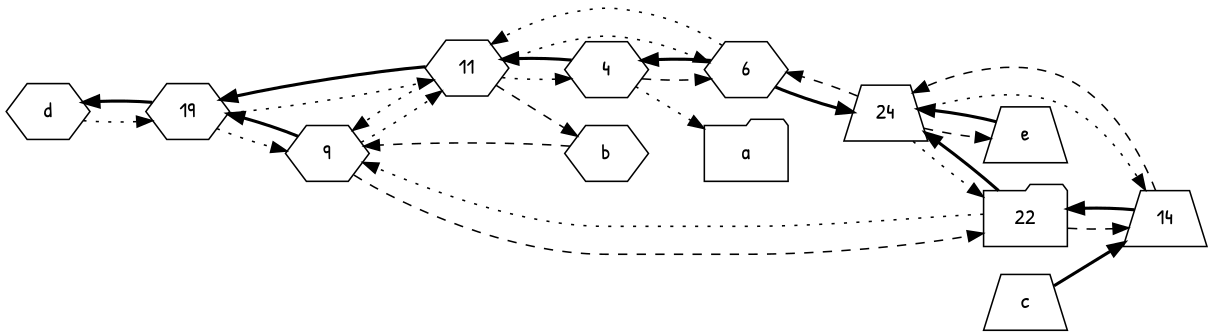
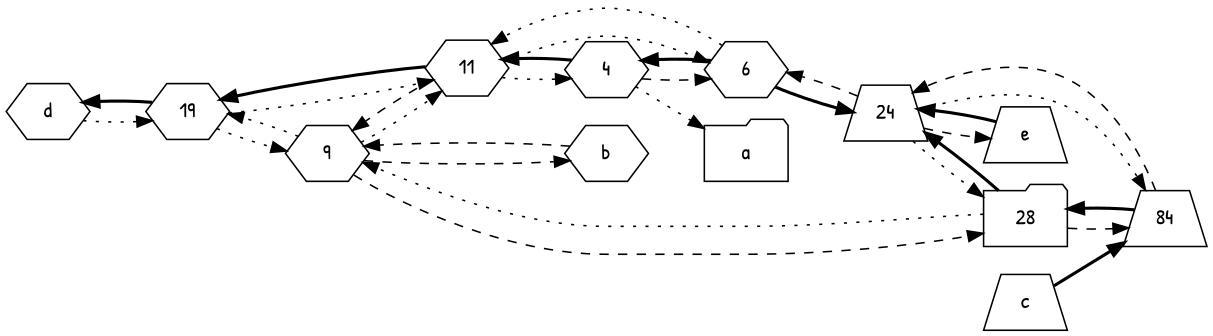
  digraph {
    fontname="Patrick Hand"
    rankdir=LR
    node [fontname="Patrick Hand" shape=hexagon]
    edge [fontname="Patrick Hand" style=dotted]
    d
    19
    11
    9
    6
    4
-   22 [shape=folder]
+   22 [shape=folder label=28]
    b
    c [shape=trapezium]
-   14 [shape=trapezium]
+   14 [shape=trapezium label=84]
    24 [shape=trapezium]
    e [shape=trapezium]
    a [shape=folder]
    d -> 19
    19 -> d [style=bold]
    19 -> 11
    19 -> 9
    11 -> 19 [style=bold]
-   11 -> 9
+   11 -> 9 [style=dashed]
    11 -> 6
    11 -> 4
-   9 -> 19 [style=bold]
+   9 -> 19
    9 -> 11
    9 -> 22 [style=dashed]
-   11 -> b [style=dashed]
+   9 -> b [style=dashed]
    6 -> 11
    6 -> 4 [style=bold]
    6 -> 24 [style=bold]
    4 -> 11 [style=bold]
    4 -> 6 [style=dashed]
    4 -> a
    22 -> 9
    22 -> 14 [style=dashed]
    22 -> 24 [style=bold]
    b -> 9 [style=dashed]
    c -> 14 [style=bold]
    14 -> 22 [style=bold]
    14 -> 24 [style=dashed]
    24 -> 6 [style=dashed]
    24 -> 22
    24 -> 14
    24 -> e [style=dashed]
    e -> 24 [style=bold]
  }
